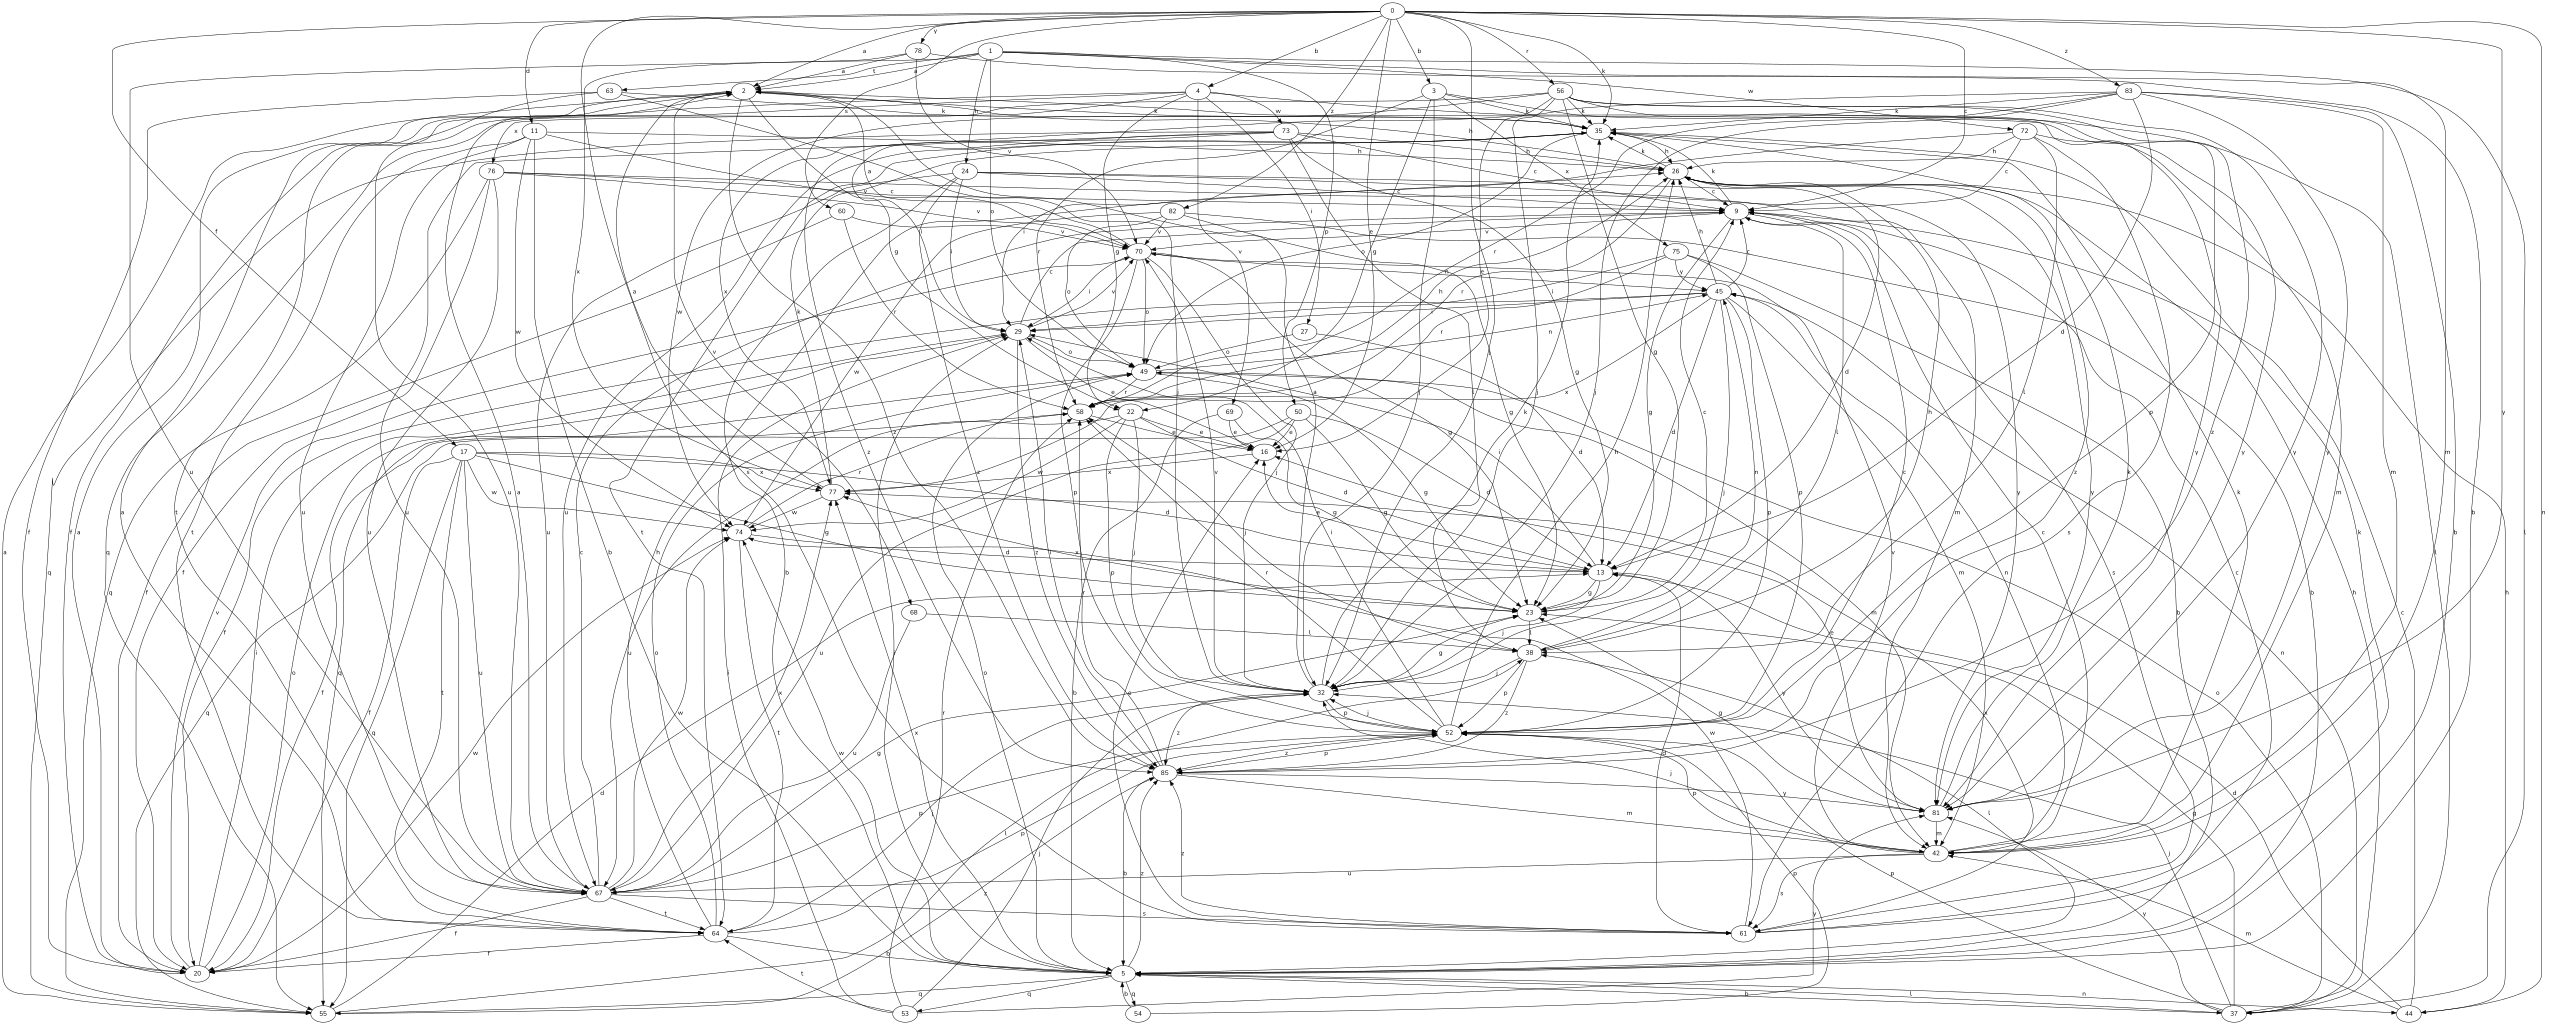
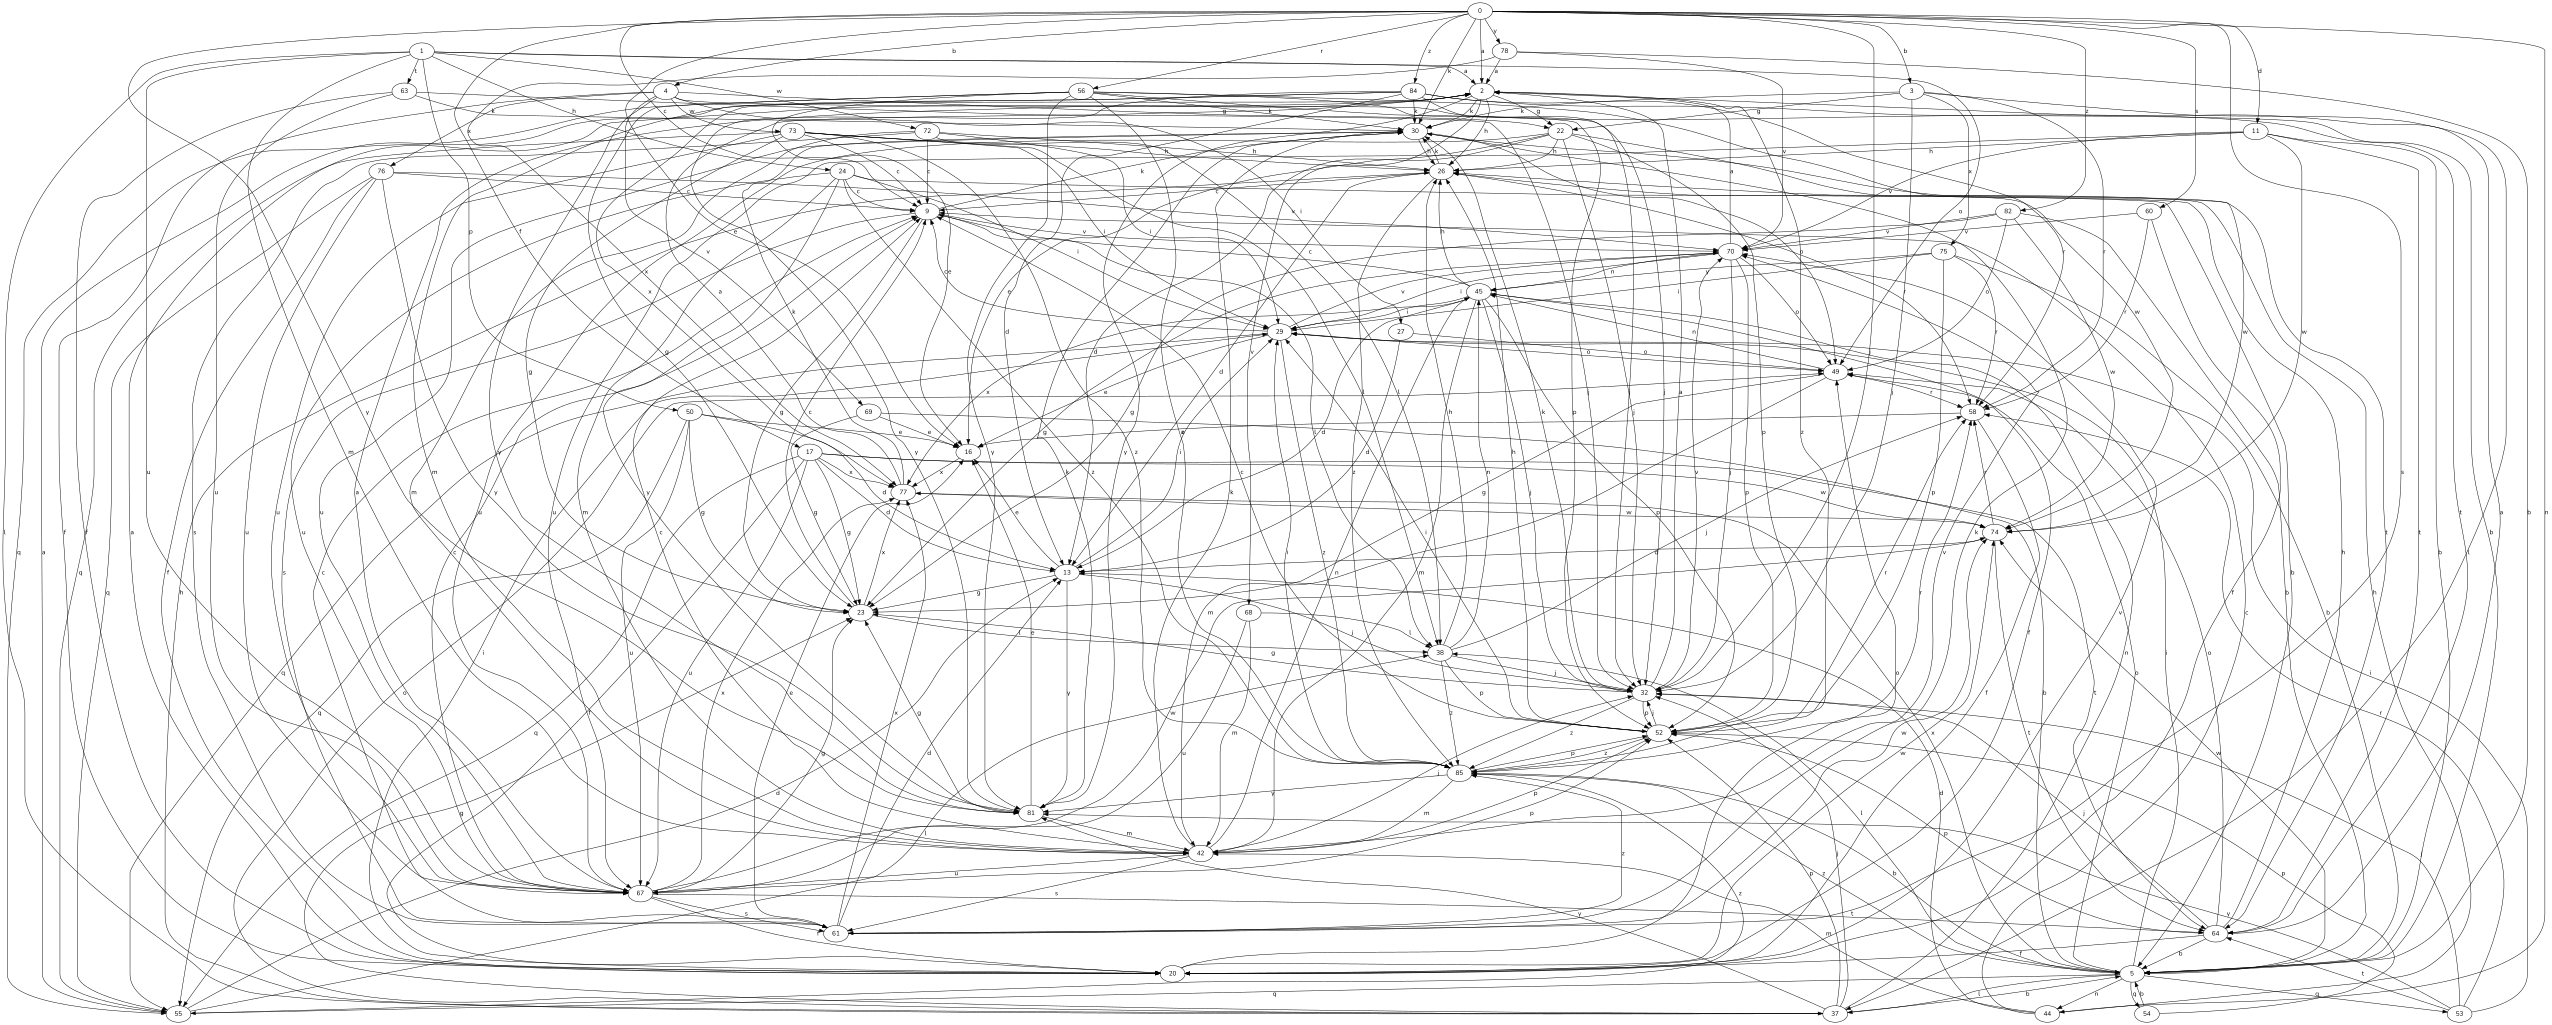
  strict digraph {
    fontname=Nunito
    node [fontname=Nunito]
    edge [fontname=Nunito]
    0
    2
    3
    4
    9
    11
    16
    17
    32
-   35
+   35 [label=30]
    44
    56
    60
    61
    78
    81
    82
-   84 [label=83]
+   84
    22
    26
    68
    85
    37
    58
    75
    20
    27
    64
    69
    73
    76
    38
    23
    70
    67
    5
    74
    77
    55
    13
    52
    49
    42
    1
    24
    50
    63
    72
    29
    45
    53
    54
    0 -> 2 [label=a]
    0 -> 3 [label=b]
    0 -> 4 [label=b]
    0 -> 9 [label=c]
    0 -> 11 [label=d]
    0 -> 16 [label=e]
    0 -> 17 [label=f]
    0 -> 32 [label=j]
    0 -> 35 [label=k]
    0 -> 44 [label=n]
    0 -> 56 [label=r]
    0 -> 60 [label=s]
    0 -> 61 [label=s]
    0 -> 78 [label=y]
    0 -> 81 [label=y]
    0 -> 82 [label=z]
    0 -> 84 [label=z]
    2 -> 35 [label=k]
    2 -> 81 [label=y]
    2 -> 22 [label=g]
    2 -> 26 [label=h]
    2 -> 68 [label=v]
    2 -> 85 [label=z]
    3 -> 32 [label=j]
    3 -> 35 [label=k]
    3 -> 22 [label=g]
    3 -> 37 [label=l]
    3 -> 58 [label=r]
    3 -> 75 [label=x]
    4 -> 81 [label=y]
    4 -> 22 [label=g]
    4 -> 20 [label=f]
    4 -> 27 [label=i]
    4 -> 64 [label=t]
    4 -> 69 [label=v]
    4 -> 73 [label=w]
    4 -> 76 [label=x]
    9 -> 35 [label=k]
    9 -> 61 [label=s]
    9 -> 38 [label=l]
    9 -> 23 [label=g]
    9 -> 70 [label=v]
    11 -> 26 [label=h]
    11 -> 64 [label=t]
    11 -> 70 [label=v]
    11 -> 67 [label=u]
    11 -> 5 [label=b]
    11 -> 74 [label=w]
    16 -> 77 [label=x]
    17 -> 20 [label=f]
    17 -> 64 [label=t]
    17 -> 23 [label=g]
    17 -> 67 [label=u]
    17 -> 74 [label=w]
    17 -> 77 [label=x]
    17 -> 55 [label=q]
    17 -> 13 [label=d]
    32 -> 2 [label=a]
    32 -> 35 [label=k]
    32 -> 85 [label=z]
    32 -> 23 [label=g]
    32 -> 70 [label=v]
    32 -> 52 [label=p]
    35 -> 26 [label=h]
    35 -> 64 [label=t]
    35 -> 67 [label=u]
    35 -> 49 [label=o]
    44 -> 9 [label=c]
    44 -> 26 [label=h]
    44 -> 13 [label=d]
    44 -> 42 [label=m]
    56 -> 16 [label=e]
    56 -> 32 [label=j]
    56 -> 35 [label=k]
    56 -> 81 [label=y]
    56 -> 85 [label=z]
    56 -> 23 [label=g]
    56 -> 74 [label=w]
    56 -> 55 [label=q]
    56 -> 52 [label=p]
    60 -> 58 [label=r]
    60 -> 20 [label=f]
    60 -> 70 [label=v]
    61 -> 9 [label=c]
    61 -> 16 [label=e]
    61 -> 35 [label=k]
    61 -> 85 [label=z]
    61 -> 74 [label=w]
    61 -> 77 [label=x]
    61 -> 13 [label=d]
    78 -> 2 [label=a]
    78 -> 70 [label=v]
    78 -> 5 [label=b]
    78 -> 77 [label=x]
    81 -> 16 [label=e]
    81 -> 35 [label=k]
    81 -> 23 [label=g]
    81 -> 42 [label=m]
    82 -> 23 [label=g]
    82 -> 70 [label=v]
    82 -> 5 [label=b]
    82 -> 74 [label=w]
    82 -> 49 [label=o]
    84 -> 32 [label=j]
    84 -> 35 [label=k]
    84 -> 81 [label=y]
    84 -> 58 [label=r]
    84 -> 5 [label=b]
    84 -> 77 [label=x]
    84 -> 13 [label=d]
    84 -> 42 [label=m]
    22 -> 16 [label=e]
    22 -> 32 [label=j]
    22 -> 67 [label=u]
    22 -> 74 [label=w]
    22 -> 13 [label=d]
    22 -> 52 [label=p]
    26 -> 9 [label=c]
    26 -> 35 [label=k]
    26 -> 85 [label=z]
    26 -> 58 [label=r]
    26 -> 13 [label=d]
    68 -> 38 [label=l]
    68 -> 67 [label=u]
+   68 -> 42 [label=m]
    85 -> 81 [label=y]
    85 -> 58 [label=r]
    85 -> 5 [label=b]
    85 -> 52 [label=p]
    85 -> 42 [label=m]
    85 -> 29 [label=i]
    37 -> 32 [label=j]
    37 -> 81 [label=y]
    37 -> 26 [label=h]
    37 -> 23 [label=g]
    37 -> 5 [label=b]
    37 -> 52 [label=p]
    37 -> 49 [label=o]
    37 -> 45 [label=n]
    58 -> 16 [label=e]
-   58 -> 26 [label=h]
+   22 -> 26 [label=h]
    58 -> 20 [label=f]
    75 -> 58 [label=r]
    75 -> 5 [label=b]
    75 -> 52 [label=p]
    75 -> 29 [label=i]
    75 -> 45 [label=y]
    20 -> 2 [label=a]
    20 -> 70 [label=v]
    20 -> 74 [label=w]
    20 -> 49 [label=o]
    20 -> 29 [label=i]
    27 -> 13 [label=d]
    27 -> 49 [label=o]
    64 -> 2 [label=a]
    64 -> 32 [label=j]
    64 -> 26 [label=h]
    64 -> 20 [label=f]
    64 -> 5 [label=b]
    64 -> 52 [label=p]
    64 -> 49 [label=o]
    69 -> 16 [label=e]
    69 -> 23 [label=g]
    69 -> 5 [label=b]
    73 -> 9 [label=c]
    73 -> 26 [label=h]
    73 -> 85 [label=z]
    73 -> 38 [label=l]
    73 -> 23 [label=g]
    73 -> 67 [label=u]
    73 -> 55 [label=q]
    73 -> 29 [label=i]
    76 -> 9 [label=c]
    76 -> 81 [label=y]
    76 -> 20 [label=f]
    76 -> 70 [label=v]
    76 -> 67 [label=u]
    76 -> 55 [label=q]
    38 -> 32 [label=j]
    38 -> 26 [label=h]
    38 -> 85 [label=z]
    38 -> 58 [label=j]
    38 -> 52 [label=p]
    38 -> 45 [label=n]
    23 -> 9 [label=c]
    23 -> 38 [label=l]
    23 -> 77 [label=x]
    70 -> 2 [label=a]
    70 -> 32 [label=j]
    70 -> 23 [label=g]
    70 -> 52 [label=p]
    70 -> 49 [label=o]
    70 -> 29 [label=i]
    70 -> 45 [label=n]
    67 -> 2 [label=a]
    67 -> 9 [label=c]
    67 -> 61 [label=s]
    67 -> 20 [label=f]
    67 -> 64 [label=t]
    67 -> 23 [label=g]
    67 -> 74 [label=w]
    67 -> 77 [label=x]
    67 -> 52 [label=p]
    5 -> 44 [label=n]
    5 -> 85 [label=z]
    5 -> 37 [label=l]
    5 -> 38 [label=l]
    5 -> 74 [label=w]
    5 -> 77 [label=x]
    5 -> 55 [label=q]
    5 -> 49 [label=o]
    5 -> 29 [label=i]
    5 -> 53 [label=q]
    5 -> 54 [label=q]
    74 -> 58 [label=r]
    74 -> 64 [label=t]
    74 -> 13 [label=d]
    77 -> 2 [label=a]
    77 -> 35 [label=k]
    77 -> 74 [label=w]
    55 -> 2 [label=a]
    55 -> 85 [label=z]
    55 -> 38 [label=l]
    55 -> 13 [label=d]
    13 -> 16 [label=e]
    13 -> 32 [label=j]
    13 -> 81 [label=y]
    13 -> 23 [label=g]
    13 -> 29 [label=i]
    52 -> 9 [label=c]
    52 -> 32 [label=j]
    52 -> 26 [label=h]
    52 -> 85 [label=z]
    52 -> 58 [label=r]
    52 -> 29 [label=i]
    49 -> 58 [label=r]
    49 -> 23 [label=g]
    49 -> 42 [label=m]
    49 -> 45 [label=n]
    42 -> 9 [label=c]
    42 -> 32 [label=j]
    42 -> 35 [label=k]
    42 -> 61 [label=s]
    42 -> 70 [label=v]
    42 -> 67 [label=u]
    42 -> 52 [label=p]
    42 -> 45 [label=n]
    1 -> 2 [label=a]
    1 -> 37 [label=l]
    1 -> 67 [label=u]
    1 -> 49 [label=o]
    1 -> 42 [label=m]
    1 -> 24 [label=h]
    1 -> 50 [label=p]
    1 -> 63 [label=t]
    1 -> 72 [label=w]
    24 -> 9 [label=c]
    24 -> 81 [label=y]
    24 -> 85 [label=z]
    24 -> 67 [label=u]
    24 -> 5 [label=b]
    24 -> 42 [label=m]
    24 -> 29 [label=i]
    50 -> 16 [label=e]
    50 -> 23 [label=g]
    50 -> 67 [label=u]
    50 -> 55 [label=q]
    50 -> 13 [label=d]
    63 -> 32 [label=j]
    63 -> 35 [label=k]
    63 -> 20 [label=f]
    63 -> 67 [label=u]
    72 -> 9 [label=c]
    72 -> 61 [label=s]
    72 -> 26 [label=h]
    72 -> 38 [label=l]
    72 -> 42 [label=m]
    72 -> 29 [label=i]
    29 -> 9 [label=c]
    29 -> 16 [label=e]
    29 -> 85 [label=z]
    29 -> 70 [label=v]
    29 -> 55 [label=q]
    29 -> 49 [label=o]
    45 -> 9 [label=c]
    45 -> 32 [label=j]
    45 -> 26 [label=h]
    45 -> 20 [label=f]
    45 -> 77 [label=x]
    45 -> 13 [label=d]
    45 -> 52 [label=p]
    45 -> 42 [label=m]
    45 -> 29 [label=i]
    53 -> 32 [label=j]
    53 -> 81 [label=y]
    53 -> 58 [label=r]
    53 -> 64 [label=t]
    53 -> 29 [label=i]
    54 -> 5 [label=b]
    54 -> 52 [label=p]
  }
